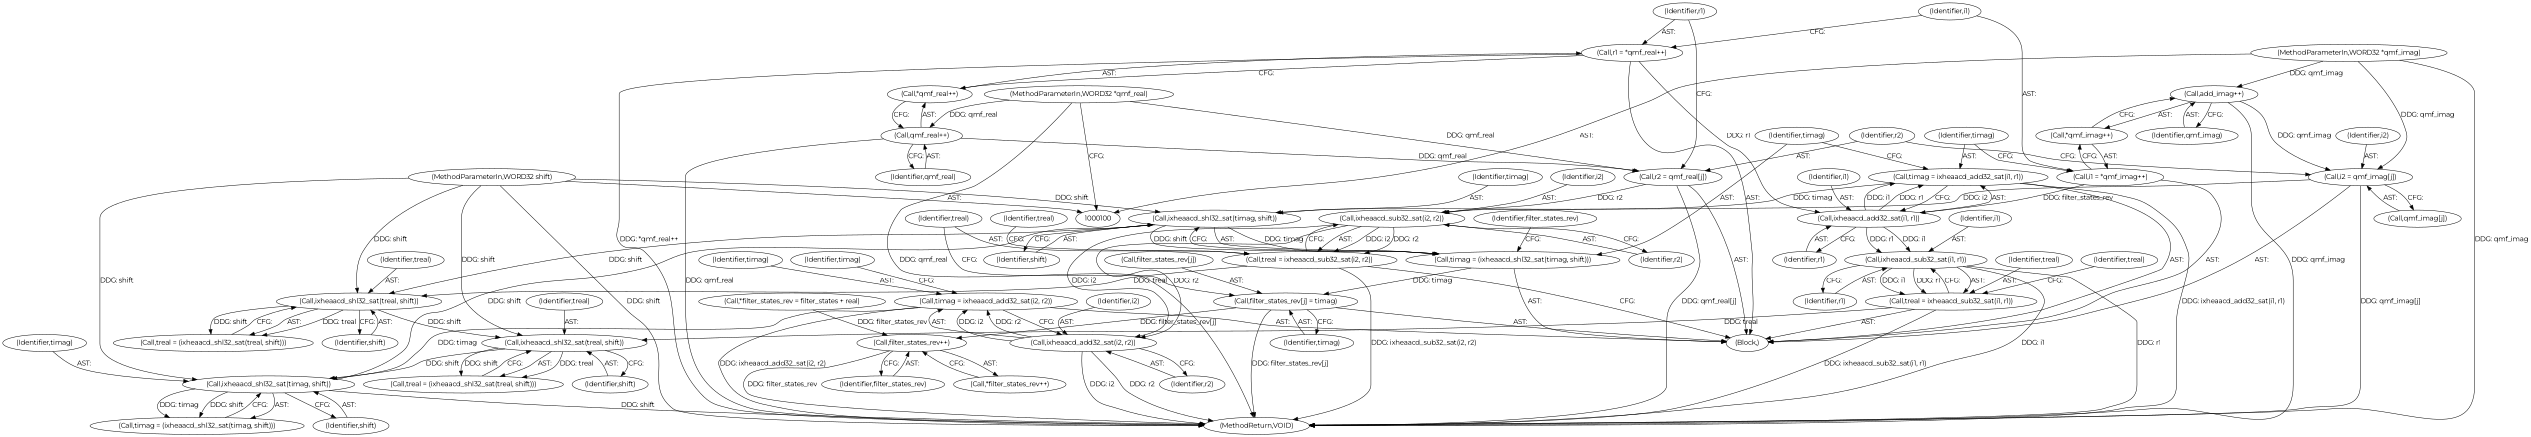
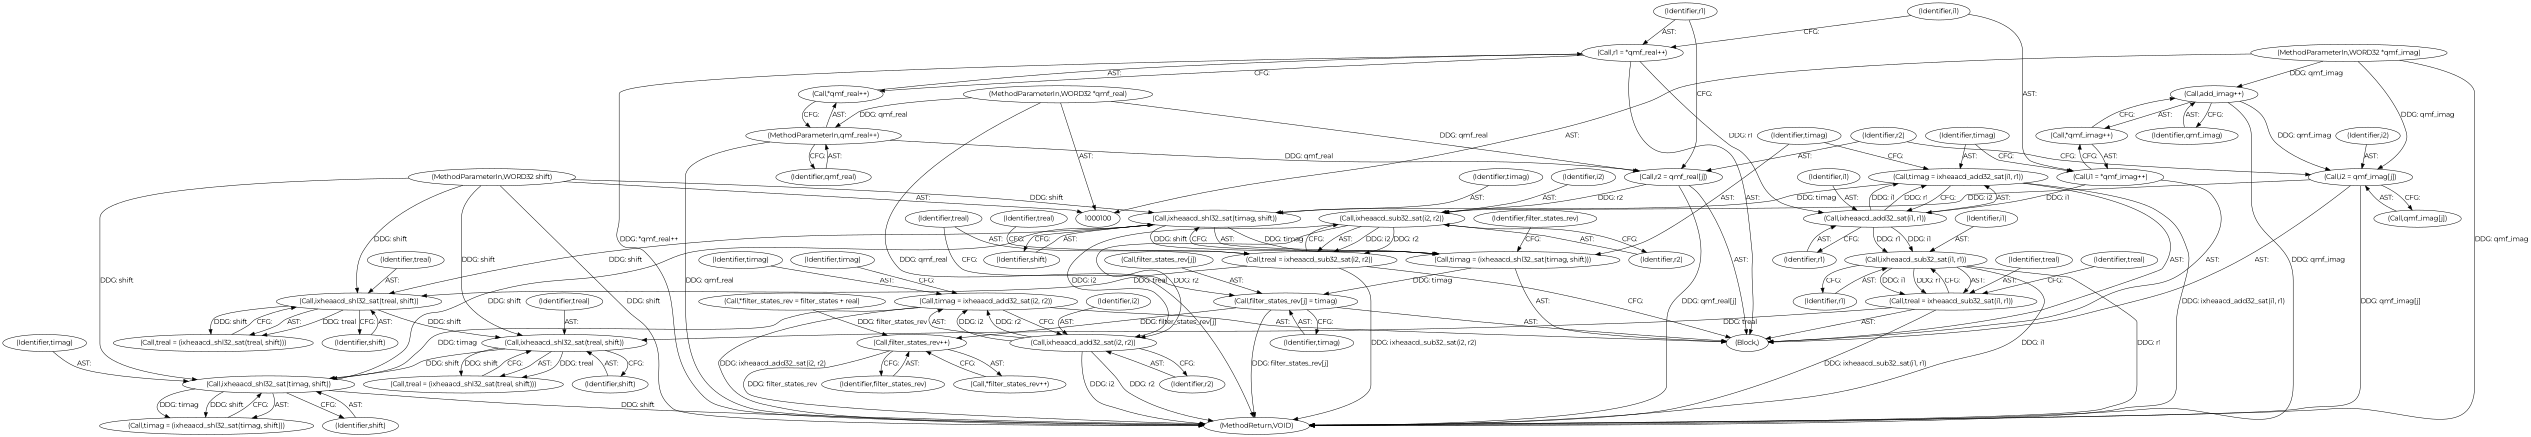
  digraph {
    fontname=Montserrat
    node [fontname=Montserrat]
    edge [fontname=Montserrat]
    n1 [label="(Call,filter_states_rev[j] = timag)"]
    n2 [label="(Call,filter_states_rev++)"]
    n3 [label="(MethodReturn,VOID)"]
    n4 [label="(Identifier,timag)"]
    n5 [label="(Block,)"]
    n6 [label="(Call,*filter_states_rev++)"]
    n7 [label="(Identifier,filter_states_rev)"]
    n8 [label="(Call,timag = (ixheaacd_shl32_sat(timag, shift)))"]
    n9 [label="(Call,ixheaacd_shl32_sat(timag, shift))"]
    n10 [label="(Call,ixheaacd_shl32_sat(treal, shift))"]
    n11 [label="(Identifier,shift)"]
    n12 [label="(Call,ixheaacd_shl32_sat(treal, shift))"]
    n13 [label="(Call,treal = (ixheaacd_shl32_sat(treal, shift)))"]
    n14 [label="(Identifier,shift)"]
    n15 [label="(Call,timag = ixheaacd_add32_sat(i1, r1))"]
    n16 [label="(Call,ixheaacd_add32_sat(i1, r1))"]
    n17 [label="(Call,ixheaacd_sub32_sat(i1, r1))"]
    n18 [label="(Identifier,r1)"]
    n19 [label="(Call,treal = ixheaacd_sub32_sat(i1, r1))"]
    n20 [label="(Identifier,r1)"]
    n21 [label="(Call,i1 = *qmf_imag++)"]
    n22 [label="(Call,*qmf_imag++)"]
    n23 [label="(Call,add_imag++)"]
    n24 [label="(Call,r1 = *qmf_real++)"]
    n25 [label="(Call,*qmf_real++)"]
-   n26 [label="(Call,qmf_real++)"]
+   n26 [label="(MethodParameterIn,qmf_real++)"]
    n27 [label="(Call,ixheaacd_shl32_sat(timag, shift))"]
    n28 [label="(Identifier,shift)"]
    n29 [label="(Call,timag = (ixheaacd_shl32_sat(timag, shift)))"]
    n30 [label="(Call,timag = ixheaacd_add32_sat(i2, r2))"]
    n31 [label="(Call,ixheaacd_add32_sat(i2, r2))"]
    n32 [label="(Identifier,r2)"]
    n33 [label="(Call,ixheaacd_sub32_sat(i2, r2))"]
    n34 [label="(Call,treal = ixheaacd_sub32_sat(i2, r2))"]
    n35 [label="(Identifier,r2)"]
    n36 [label="(Call,i2 = qmf_imag[j])"]
    n37 [label="(Call,qmf_imag[j])"]
    n38 [label="(Identifier,qmf_imag)"]
    n39 [label="(MethodParameterIn,WORD32 *qmf_imag)"]
    1000100
    n41 [label="(Call,r2 = qmf_real[j])"]
    n42 [label="(Identifier,qmf_real)"]
    n43 [label="(MethodParameterIn,WORD32 *qmf_real)"]
    n44 [label="(Call,treal = (ixheaacd_shl32_sat(treal, shift)))"]
    n45 [label="(Identifier,shift)"]
    n46 [label="(MethodParameterIn,WORD32 shift)"]
    n47 [label="(Call,*filter_states_rev = filter_states + real)"]
    n48 [label="(Identifier,i2)"]
    n49 [label="(Call,filter_states_rev[j])"]
    n50 [label="(Identifier,i2)"]
    n51 [label="(Identifier,treal)"]
    n52 [label="(Identifier,treal)"]
    n53 [label="(Identifier,timag)"]
    n54 [label="(Identifier,i1)"]
    n55 [label="(Identifier,timag)"]
    n56 [label="(Identifier,i1)"]
    n57 [label="(Identifier,treal)"]
    n58 [label="(Identifier,timag)"]
    n59 [label="(Identifier,i2)"]
    n60 [label="(Identifier,timag)"]
    n61 [label="(Identifier,i1)"]
    n62 [label="(Identifier,treal)"]
    n63 [label="(Identifier,filter_states_rev)"]
    n64 [label="(Identifier,timag)"]
    n65 [label="(Identifier,treal)"]
    n66 [label="(Identifier,r1)"]
    n67 [label="(Identifier,r2)"]
    n68 [label="(Identifier,treal)"]
    n69 [label="(Identifier,timag)"]
    n1 -> n2 [label="DDG: filter_states_rev[j]"]
    n1 -> n3 [label="DDG: filter_states_rev[j]"]
    n1 -> n4 [label="CFG: "]
    n1 -> n5 [label="AST: "]
    n2 -> n3 [label="DDG: filter_states_rev"]
    n2 -> n6 [label="AST: "]
    n2 -> n7 [label="CFG: "]
    n4 -> n1 [label="AST: "]
    n6 -> n2 [label="CFG: "]
    n7 -> n2 [label="AST: "]
    n8 -> n1 [label="DDG: timag"]
    n8 -> n5 [label="AST: "]
    n8 -> n9 [label="CFG: "]
    n9 -> n8 [label="AST: "]
    n9 -> n8 [label="DDG: timag"]
    n9 -> n8 [label="DDG: shift"]
    n9 -> n10 [label="DDG: shift"]
    n9 -> n11 [label="CFG: "]
    n10 -> n12 [label="DDG: shift"]
    n10 -> n13 [label="AST: "]
    n10 -> n13 [label="DDG: treal"]
    n10 -> n13 [label="DDG: shift"]
    n10 -> n14 [label="CFG: "]
    n11 -> n9 [label="AST: "]
    n12 -> n27 [label="DDG: shift"]
    n12 -> n44 [label="AST: "]
    n12 -> n44 [label="DDG: treal"]
    n12 -> n44 [label="DDG: shift"]
    n12 -> n45 [label="CFG: "]
    n13 -> n10 [label="CFG: "]
    n14 -> n10 [label="AST: "]
    n15 -> n3 [label="DDG: ixheaacd_add32_sat(i1, r1)"]
    n15 -> n5 [label="AST: "]
    n15 -> n9 [label="DDG: timag"]
    n15 -> n16 [label="CFG: "]
    n16 -> n15 [label="AST: "]
    n16 -> n15 [label="DDG: i1"]
    n16 -> n15 [label="DDG: r1"]
    n16 -> n17 [label="DDG: i1"]
    n16 -> n17 [label="DDG: r1"]
    n16 -> n18 [label="CFG: "]
    n17 -> n3 [label="DDG: r1"]
    n17 -> n3 [label="DDG: i1"]
    n17 -> n19 [label="AST: "]
    n17 -> n19 [label="DDG: i1"]
    n17 -> n19 [label="DDG: r1"]
    n17 -> n20 [label="CFG: "]
    n18 -> n16 [label="AST: "]
    n19 -> n3 [label="DDG: ixheaacd_sub32_sat(i1, r1)"]
    n19 -> n5 [label="AST: "]
    n19 -> n12 [label="DDG: treal"]
    n19 -> n17 [label="CFG: "]
    n20 -> n17 [label="AST: "]
    n21 -> n5 [label="AST: "]
-   n21 -> n16 [label="DDG: filter_states_rev"]
+   n21 -> n16 [label="DDG: i1"]
    n21 -> n22 [label="CFG: "]
    n22 -> n21 [label="AST: "]
    n22 -> n23 [label="CFG: "]
    n23 -> n3 [label="DDG: qmf_imag"]
    n23 -> n22 [label="AST: "]
    n23 -> n36 [label="DDG: qmf_imag"]
    n23 -> n38 [label="CFG: "]
    n24 -> n3 [label="DDG: *qmf_real++"]
    n24 -> n5 [label="AST: "]
    n24 -> n16 [label="DDG: r1"]
    n24 -> n25 [label="CFG: "]
    n25 -> n24 [label="AST: "]
    n25 -> n26 [label="CFG: "]
    n26 -> n3 [label="DDG: qmf_real"]
    n26 -> n25 [label="AST: "]
    n26 -> n41 [label="DDG: qmf_real"]
    n26 -> n42 [label="CFG: "]
    n27 -> n3 [label="DDG: shift"]
    n27 -> n9 [label="DDG: shift"]
    n27 -> n28 [label="CFG: "]
    n27 -> n29 [label="AST: "]
    n27 -> n29 [label="DDG: timag"]
    n27 -> n29 [label="DDG: shift"]
    n28 -> n27 [label="AST: "]
    n29 -> n27 [label="CFG: "]
    n30 -> n3 [label="DDG: ixheaacd_add32_sat(i2, r2)"]
    n30 -> n5 [label="AST: "]
    n30 -> n27 [label="DDG: timag"]
    n30 -> n31 [label="CFG: "]
    n31 -> n3 [label="DDG: i2"]
    n31 -> n3 [label="DDG: r2"]
    n31 -> n30 [label="AST: "]
    n31 -> n30 [label="DDG: i2"]
    n31 -> n30 [label="DDG: r2"]
    n31 -> n32 [label="CFG: "]
    n32 -> n31 [label="AST: "]
    n33 -> n31 [label="DDG: i2"]
    n33 -> n31 [label="DDG: r2"]
    n33 -> n34 [label="AST: "]
    n33 -> n34 [label="DDG: i2"]
    n33 -> n34 [label="DDG: r2"]
    n33 -> n35 [label="CFG: "]
    n34 -> n3 [label="DDG: ixheaacd_sub32_sat(i2, r2)"]
    n34 -> n5 [label="CFG: "]
    n34 -> n10 [label="DDG: treal"]
    n34 -> n33 [label="CFG: "]
    n35 -> n33 [label="AST: "]
    n36 -> n3 [label="DDG: qmf_imag[j]"]
    n36 -> n5 [label="AST: "]
    n36 -> n33 [label="DDG: i2"]
    n36 -> n37 [label="CFG: "]
    n37 -> n36 [label="AST: "]
    n38 -> n23 [label="AST: "]
    n39 -> n3 [label="DDG: qmf_imag"]
    n39 -> n23 [label="DDG: qmf_imag"]
    n39 -> n36 [label="DDG: qmf_imag"]
    n39 -> 1000100 [label="AST: "]
    n41 -> n3 [label="DDG: qmf_real[j]"]
    n41 -> n5 [label="AST: "]
    n41 -> n33 [label="DDG: r2"]
    n42 -> n26 [label="AST: "]
    n43 -> n3 [label="DDG: qmf_real"]
    n43 -> n26 [label="DDG: qmf_real"]
-   n43 -> 1000100 [label="CFG: "]
+   n43 -> 1000100 [label="AST: "]
    n43 -> n41 [label="DDG: qmf_real"]
    n44 -> n12 [label="CFG: "]
    n45 -> n12 [label="AST: "]
    n46 -> n3 [label="DDG: shift"]
    n46 -> n9 [label="DDG: shift"]
    n46 -> n10 [label="DDG: shift"]
    n46 -> n12 [label="DDG: shift"]
    n46 -> n27 [label="DDG: shift"]
    n46 -> 1000100 [label="AST: "]
    n47 -> n2 [label="DDG: filter_states_rev"]
    n48 -> n31 [label="AST: "]
    n49 -> n1 [label="AST: "]
    n50 -> n33 [label="AST: "]
    n51 -> n19 [label="AST: "]
    n52 -> n12 [label="AST: "]
    n53 -> n8 [label="AST: "]
    n53 -> n15 [label="CFG: "]
    n54 -> n21 [label="AST: "]
    n54 -> n24 [label="CFG: "]
    n55 -> n27 [label="AST: "]
    n56 -> n17 [label="AST: "]
    n57 -> n1 [label="CFG: "]
    n57 -> n34 [label="AST: "]
    n58 -> n30 [label="CFG: "]
    n59 -> n36 [label="AST: "]
    n60 -> n30 [label="AST: "]
    n61 -> n16 [label="AST: "]
    n62 -> n10 [label="AST: "]
    n63 -> n8 [label="CFG: "]
    n64 -> n15 [label="AST: "]
    n64 -> n21 [label="CFG: "]
    n65 -> n34 [label="CFG: "]
    n66 -> n24 [label="AST: "]
    n66 -> n41 [label="CFG: "]
    n67 -> n36 [label="CFG: "]
    n67 -> n41 [label="AST: "]
    n68 -> n19 [label="CFG: "]
    n69 -> n9 [label="AST: "]
  }
